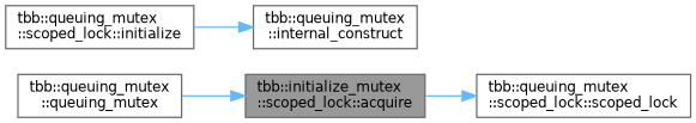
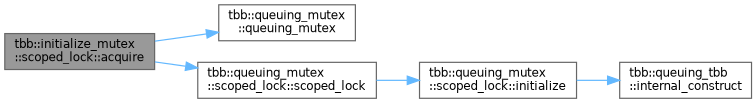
  digraph {
    rankdir=LR
    node [color=grey40 fillcolor=white fontname=Helvetica fontsize=10 shape=box style=filled]
    edge [color=steelblue1 fontname=Helvetica fontsize=10 labelfontname=Helvetica labelfontsize=10 style=solid]
    n1 [color=gray40 fillcolor=grey60 fontcolor=black height=0.2 label="tbb::initialize_mutex\l::scoped_lock::acquire" width=0.4]
    n2 [height=0.2 label="tbb::queuing_mutex\l::queuing_mutex" width=0.4]
    n3 [height=0.2 label="tbb::queuing_mutex\l::scoped_lock::scoped_lock" width=0.4]
    n4 [height=0.2 label="tbb::queuing_mutex\l::scoped_lock::initialize" width=0.4]
-   n5 [height=0.2 label="tbb::queuing_mutex\l::internal_construct" width=0.4]
-   n2 -> n1
+   n5 [height=0.2 label="tbb::queuing_tbb\l::internal_construct" width=0.4]
+   n1 -> n2
    n1 -> n3
+   n3 -> n4
    n4 -> n5
  }
